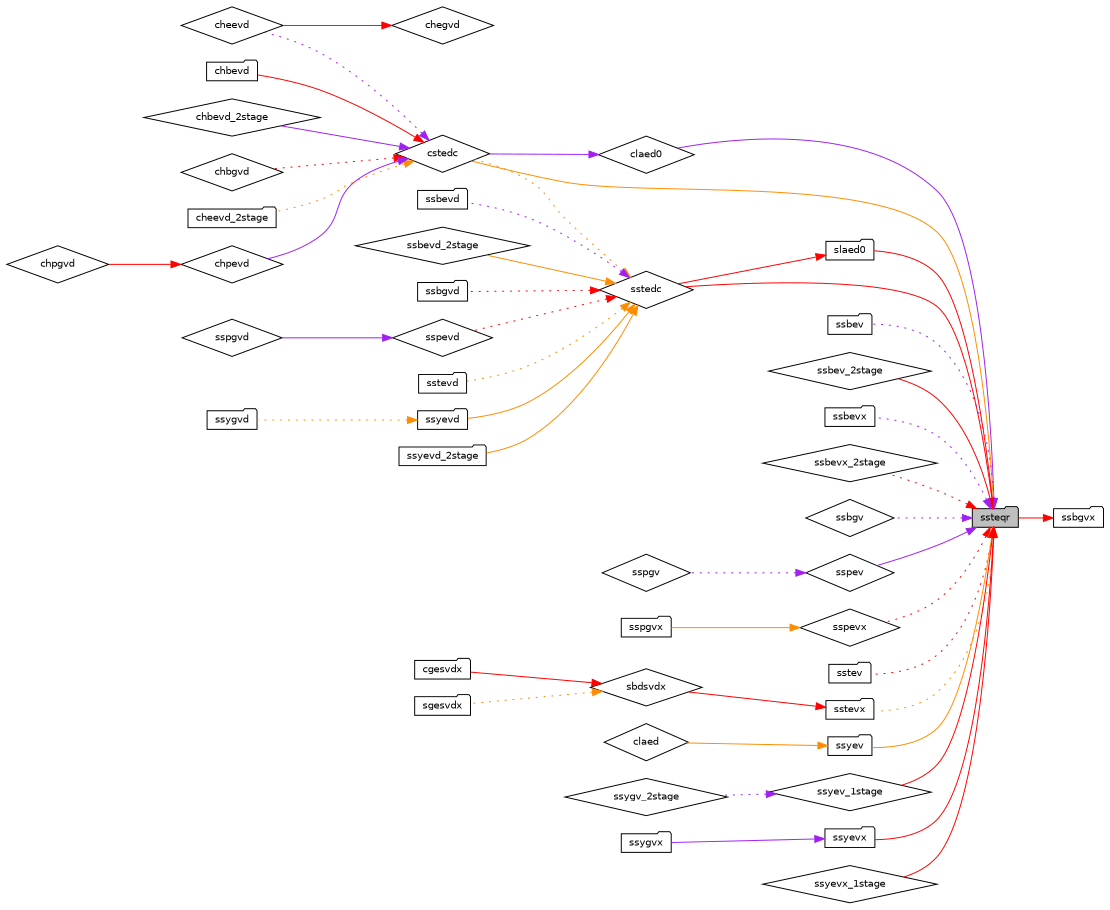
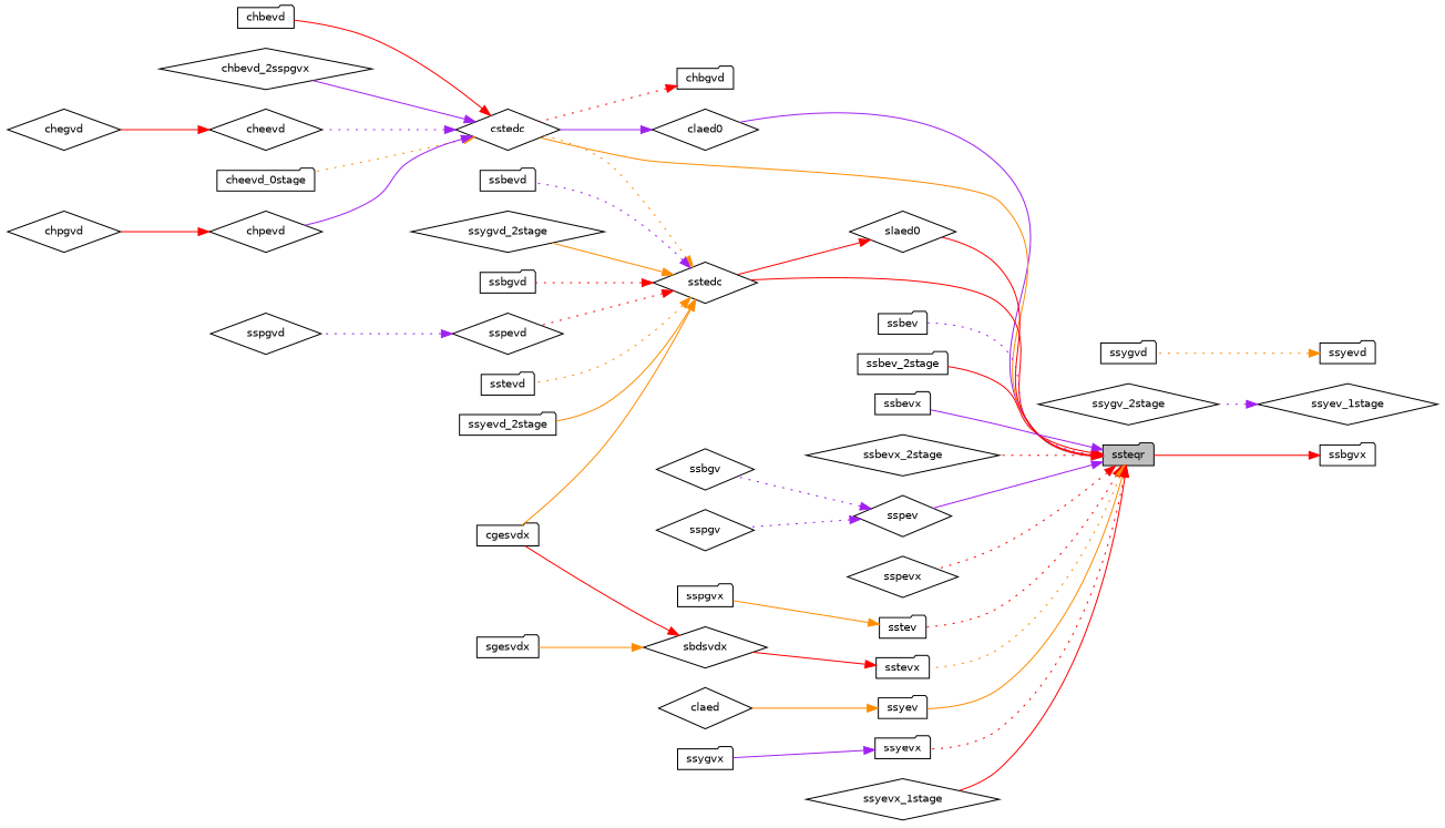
  digraph {
    rankdir=RL
    node [color=black fillcolor=white fontname=Helvetica fontsize=10 shape=folder style=filled]
    edge [color=red dir=back fontname=Helvetica fontsize=10 labelfontname=Helvetica labelfontsize=10 style=solid]
    n1 [fillcolor=grey75 fontcolor=black height=0.2 label=ssteqr width=0.4]
    n2 [height=0.2 label=claed0 shape=diamond width=0.4]
    n3 [height=0.2 label=cstedc shape=diamond width=0.4]
-   n4 [height=0.2 label=slaed0 width=0.4]
+   n4 [height=0.2 label=slaed0 shape=diamond width=0.4]
    n5 [height=0.2 label=sstedc shape=diamond width=0.4]
    n6 [height=0.2 label=ssbev width=0.4]
-   n7 [height=0.2 label=ssbev_2stage shape=diamond width=0.4]
+   n7 [height=0.2 label=ssbev_2stage width=0.4]
    n8 [height=0.2 label=ssbevx width=0.4]
    n9 [height=0.2 label=ssbevx_2stage shape=diamond width=0.4]
    n10 [height=0.2 label=ssbgv shape=diamond width=0.4]
    n11 [height=0.2 label=sspev shape=diamond width=0.4]
    n12 [height=0.2 label=sspevx shape=diamond width=0.4]
    n13 [height=0.2 label=sstev width=0.4]
    n14 [height=0.2 label=sstevx width=0.4]
    n15 [height=0.2 label=ssyev width=0.4]
    n16 [height=0.2 label=ssyev_1stage shape=diamond width=0.4]
    n17 [height=0.2 label=ssyevx width=0.4]
    n18 [height=0.2 label=ssyevx_1stage shape=diamond width=0.4]
    n19 [height=0.2 label=chbevd width=0.4]
-   n20 [height=0.2 label=chbevd_2stage shape=diamond width=0.4]
-   n21 [height=0.2 label=chbgvd shape=diamond width=0.4]
+   n20 [height=0.2 label=chbevd_2sspgvx shape=diamond width=0.4]
+   n21 [height=0.2 label=chbgvd width=0.4]
    n22 [height=0.2 label=cheevd shape=diamond width=0.4]
-   n23 [height=0.2 label=cheevd_2stage width=0.4]
+   n23 [height=0.2 label=cheevd_0stage width=0.4]
    n24 [height=0.2 label=chpevd shape=diamond width=0.4]
    n25 [height=0.2 label=ssbevd width=0.4]
-   n26 [height=0.2 label=ssbevd_2stage shape=diamond width=0.4]
+   n26 [height=0.2 label=ssygvd_2stage shape=diamond width=0.4]
    n27 [height=0.2 label=ssbgvd width=0.4]
    n28 [height=0.2 label=sspevd shape=diamond width=0.4]
    n29 [height=0.2 label=sstevd width=0.4]
    n30 [height=0.2 label=ssyevd width=0.4]
    n31 [height=0.2 label=ssyevd_2stage width=0.4]
    n32 [height=0.2 label=ssbgvx width=0.4]
    n33 [height=0.2 label=sspgv shape=diamond width=0.4]
    n34 [height=0.2 label=sspgvx width=0.4]
    n35 [height=0.2 label=sbdsvdx shape=diamond width=0.4]
    n36 [height=0.2 label=claed shape=diamond width=0.4]
    n37 [height=0.2 label=ssygv_2stage shape=diamond width=0.4]
    n38 [height=0.2 label=ssygvx width=0.4]
    n39 [height=0.2 label=chegvd shape=diamond width=0.4]
    n40 [height=0.2 label=chpgvd shape=diamond width=0.4]
    n41 [height=0.2 label=sspgvd shape=diamond width=0.4]
    n42 [height=0.2 label=ssygvd width=0.4]
    n43 [height=0.2 label=cgesvdx width=0.4]
    n44 [height=0.2 label=sgesvdx width=0.4]
    n1 -> n2 [color=purple]
    n1 -> n3 [color=darkorange]
    n1 -> n4
    n1 -> n5
    n1 -> n6 [color=purple style=dotted]
    n1 -> n7
-   n1 -> n8 [color=purple style=dotted]
+   n1 -> n8 [color=purple]
    n1 -> n9 [style=dotted]
-   n1 -> n10 [color=purple style=dotted]
+   n11 -> n10 [color=purple style=dotted]
    n1 -> n11 [color=purple]
    n1 -> n12 [style=dotted]
    n1 -> n13 [style=dotted]
    n1 -> n14 [color=darkorange style=dotted]
    n1 -> n15 [color=darkorange]
-   n1 -> n16
-   n1 -> n17
+   n1 -> n17 [style=dotted]
    n1 -> n18
    n2 -> n3 [color=purple]
    n3 -> n19
    n3 -> n20 [color=purple]
-   n3 -> n21 [style=dotted]
+   n21 -> n3 [style=dotted]
    n3 -> n22 [color=purple style=dotted]
    n3 -> n23 [color=darkorange style=dotted]
    n3 -> n24 [color=purple]
    n4 -> n5
    n5 -> n3 [color=darkorange style=dotted]
    n5 -> n25 [color=purple style=dotted]
    n5 -> n26 [color=darkorange]
    n5 -> n27 [style=dotted]
    n5 -> n28 [style=dotted]
    n5 -> n29 [color=darkorange style=dotted]
-   n5 -> n30 [color=darkorange]
+   n5 -> n43 [color=darkorange]
    n5 -> n31 [color=darkorange]
    n11 -> n33 [color=purple style=dotted]
-   n12 -> n34 [color=darkorange]
+   n13 -> n34 [color=darkorange]
    n14 -> n35
    n15 -> n36 [color=darkorange]
    n16 -> n37 [color=purple style=dotted]
    n17 -> n38 [color=purple]
-   n39 -> n22
+   n22 -> n39
    n24 -> n40
-   n28 -> n41 [color=purple]
+   n28 -> n41 [color=purple style=dotted]
    n30 -> n42 [color=darkorange style=dotted]
    n32 -> n1
    n35 -> n43
-   n35 -> n44 [color=darkorange style=dotted]
+   n35 -> n44 [color=darkorange]
  }
